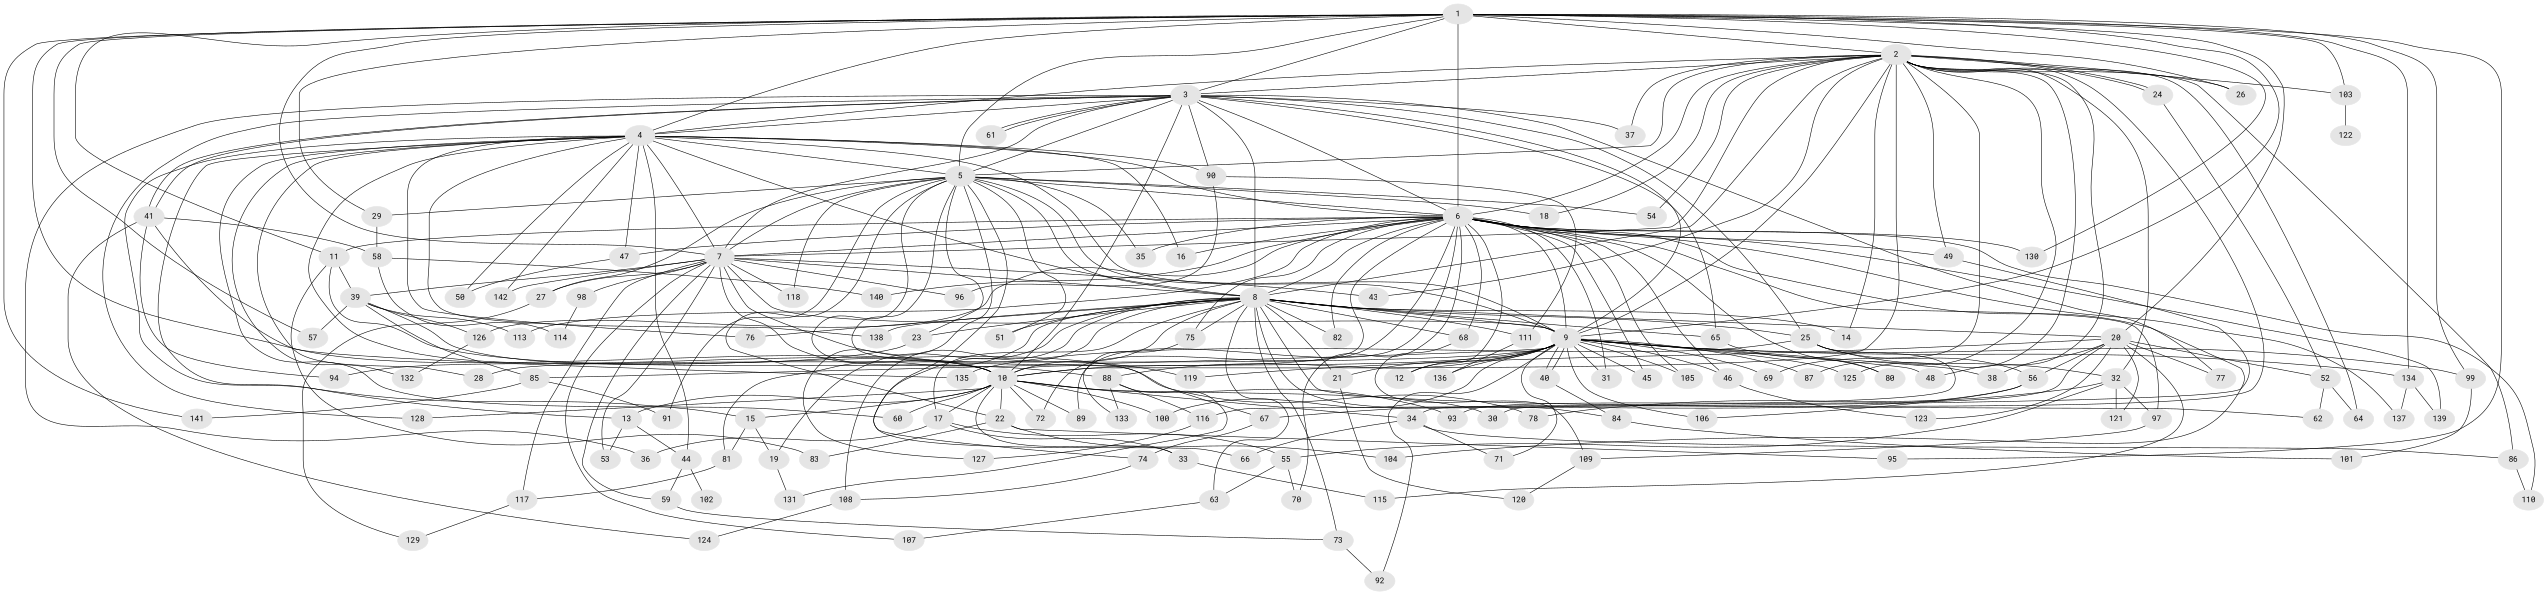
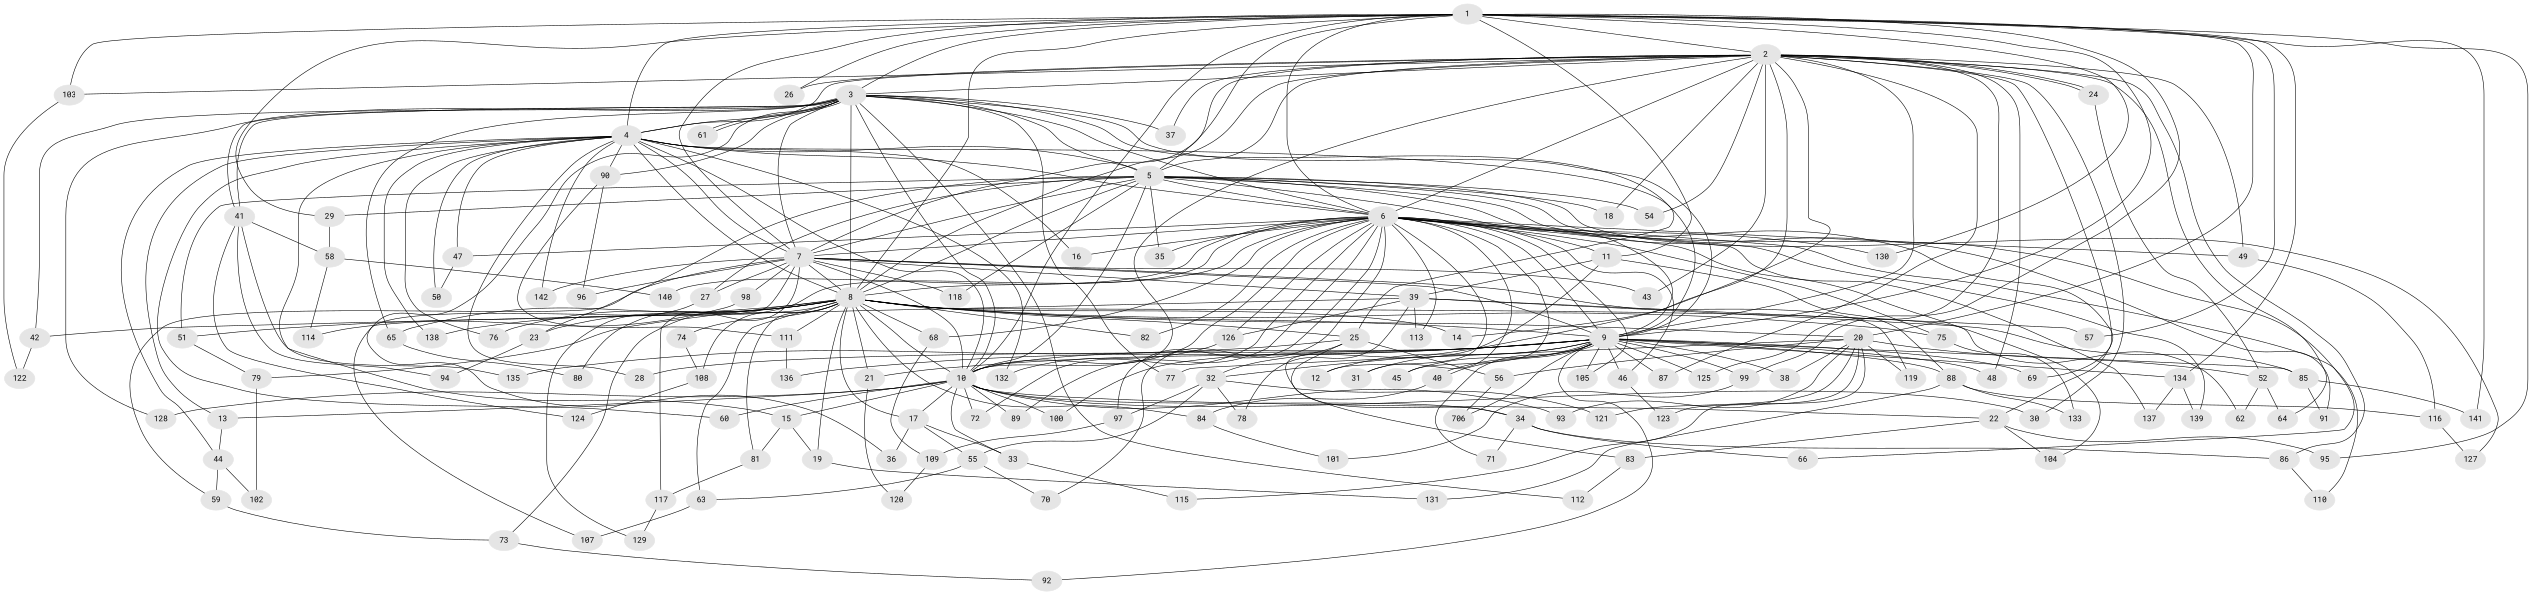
  graph {
    fontname="Roboto Mono"
    node [color=gray90 fontname="Roboto Mono" style=filled]
    edge [fontname="Roboto Mono"]
    1
    2
    3
    4
    5
    6
    7
    8
    9
    10
    11
    20
    26
    29
    57
    95
    99
    103
    130
    134
    141
    14
    18
    24
    30
    32
    37
    43
    48
    49
    54
    64
    69
    86
    87
    125
    25
    36
    41
+   42
    61
    65
    77
    90
+   112
    128
    13
    15
    16
    28
    44
    47
    50
    60
    76
    132
    138
    142
    22
    23
    27
    35
    51
    66
-   67
    91
    118
    127
    12
    31
    45
    46
    68
    70
    72
    75
    80
    82
    89
    97
    104
    105
    110
    113
    126
    137
    139
    140
    98
    39
-   53
    59
    96
    107
    117
    119
    17
    19
    21
    62
    63
    73
    74
+   79
    81
    84
    108
    111
    38
    40
    71
    85
    88
    92
    100
-   106
+   106 [label=706]
    136
    33
    34
    93
    83
    52
    56
    115
    121
    123
    58
    101
    122
    55
    78
    116
    135
    94
    124
    114
    102
    129
    109
    133
    131
    120
    1 -- 2
    1 -- 3
    1 -- 4
    1 -- 5
    1 -- 6
    1 -- 7
+   1 -- 8
    1 -- 9
    1 -- 10
    1 -- 11
    1 -- 20
    1 -- 26
    1 -- 29
    1 -- 57
    1 -- 95
    1 -- 99
    1 -- 103
    1 -- 130
    1 -- 134
    1 -- 141
    2 -- 3
    2 -- 4
    2 -- 5
    2 -- 6
    2 -- 7
    2 -- 8
    2 -- 9
    2 -- 10
    2 -- 26
    2 -- 103
    2 -- 14
    2 -- 18
    2 -- 24
    2 -- 24
    2 -- 30
    2 -- 32
    2 -- 37
    2 -- 43
    2 -- 48
    2 -- 49
    2 -- 54
    2 -- 64
    2 -- 69
    2 -- 86
    2 -- 87
    2 -- 125
    3 -- 4
    3 -- 5
    3 -- 6
    3 -- 7
    3 -- 8
    3 -- 9
    3 -- 10
    3 -- 37
    3 -- 25
    3 -- 36
    3 -- 41
    3 -- 41
+   3 -- 42
    3 -- 61
    3 -- 61
    3 -- 65
    3 -- 77
    3 -- 90
+   3 -- 112
    3 -- 128
    4 -- 5
    4 -- 6
    4 -- 7
    4 -- 8
    4 -- 9
    4 -- 10
    4 -- 90
    4 -- 13
    4 -- 15
    4 -- 16
    4 -- 28
    4 -- 44
    4 -- 47
    4 -- 50
    4 -- 60
    4 -- 76
    4 -- 132
    4 -- 138
    4 -- 142
    5 -- 6
    5 -- 7
    5 -- 8
    5 -- 9
    5 -- 10
    5 -- 29
    5 -- 18
    5 -- 54
    5 -- 22
    5 -- 23
    5 -- 27
    5 -- 35
    5 -- 51
    5 -- 66
-   5 -- 67
    5 -- 91
    5 -- 118
    5 -- 127
    6 -- 7
    6 -- 8
    6 -- 9
    6 -- 10
    6 -- 11
    6 -- 130
    6 -- 49
    6 -- 16
    6 -- 47
    6 -- 35
    6 -- 12
    6 -- 31
    6 -- 45
    6 -- 46
    6 -- 68
    6 -- 70
    6 -- 72
    6 -- 75
    6 -- 80
    6 -- 82
    6 -- 89
    6 -- 97
    6 -- 104
    6 -- 105
    6 -- 110
    6 -- 113
    6 -- 126
    6 -- 137
    6 -- 139
    6 -- 140
    7 -- 8
    7 -- 9
    7 -- 10
    7 -- 43
    7 -- 142
    7 -- 27
    7 -- 118
    7 -- 98
    7 -- 39
-   7 -- 53
    7 -- 59
    7 -- 96
    7 -- 107
    7 -- 117
    7 -- 119
    8 -- 9
    8 -- 10
    8 -- 20
    8 -- 14
    8 -- 25
    8 -- 65
    8 -- 76
    8 -- 138
    8 -- 23
    8 -- 51
    8 -- 68
    8 -- 75
    8 -- 82
    8 -- 17
    8 -- 19
    8 -- 21
    8 -- 62
    8 -- 63
    8 -- 73
    8 -- 74
+   8 -- 79
    8 -- 81
    8 -- 84
    8 -- 108
    8 -- 111
    9 -- 10
    9 -- 99
    9 -- 134
    9 -- 48
    9 -- 69
    9 -- 87
    9 -- 125
    9 -- 28
    9 -- 12
    9 -- 31
    9 -- 45
    9 -- 46
    9 -- 105
    9 -- 21
    9 -- 38
    9 -- 40
    9 -- 40
    9 -- 71
    9 -- 85
    9 -- 88
    9 -- 92
    9 -- 100
    9 -- 106
    9 -- 136
    10 -- 30
    10 -- 128
    10 -- 13
    10 -- 15
    10 -- 60
    10 -- 22
    10 -- 72
    10 -- 89
    10 -- 17
    10 -- 100
    10 -- 33
    10 -- 34
    10 -- 93
    11 -- 39
    11 -- 88
    11 -- 83
    20 -- 77
    20 -- 119
    20 -- 38
    20 -- 93
    20 -- 52
    20 -- 56
    20 -- 115
    20 -- 121
    20 -- 123
    29 -- 58
    99 -- 101
    103 -- 122
    134 -- 137
    134 -- 139
    24 -- 52
    32 -- 97
    32 -- 121
    32 -- 55
    32 -- 78
    49 -- 116
    86 -- 110
    25 -- 32
    25 -- 34
    25 -- 56
    25 -- 135
    41 -- 58
    41 -- 135
    41 -- 94
    41 -- 124
+   42 -- 122
    65 -- 80
    90 -- 96
    90 -- 111
    13 -- 44
-   13 -- 53
    15 -- 19
    15 -- 81
    44 -- 59
    44 -- 102
    47 -- 50
    22 -- 95
    22 -- 104
    22 -- 83
    23 -- 94
    27 -- 129
-   67 -- 74
+   51 -- 79
    46 -- 123
    68 -- 109
    75 -- 133
    97 -- 109
    126 -- 132
    98 -- 114
    39 -- 57
+   39 -- 42
    39 -- 113
    39 -- 126
    39 -- 85
    39 -- 78
    59 -- 73
    117 -- 129
    17 -- 36
    17 -- 33
    17 -- 55
    19 -- 131
    21 -- 120
    63 -- 107
    73 -- 92
    74 -- 108
+   79 -- 102
    81 -- 117
    84 -- 101
    108 -- 124
    111 -- 136
    40 -- 84
    85 -- 141
    85 -- 91
    88 -- 116
    88 -- 133
    88 -- 131
    33 -- 115
    34 -- 86
    34 -- 66
    34 -- 71
+   83 -- 112
    52 -- 64
    52 -- 62
-   56 -- 67
    56 -- 106
    58 -- 140
    58 -- 114
    55 -- 70
    55 -- 63
    116 -- 127
    109 -- 120
  }
